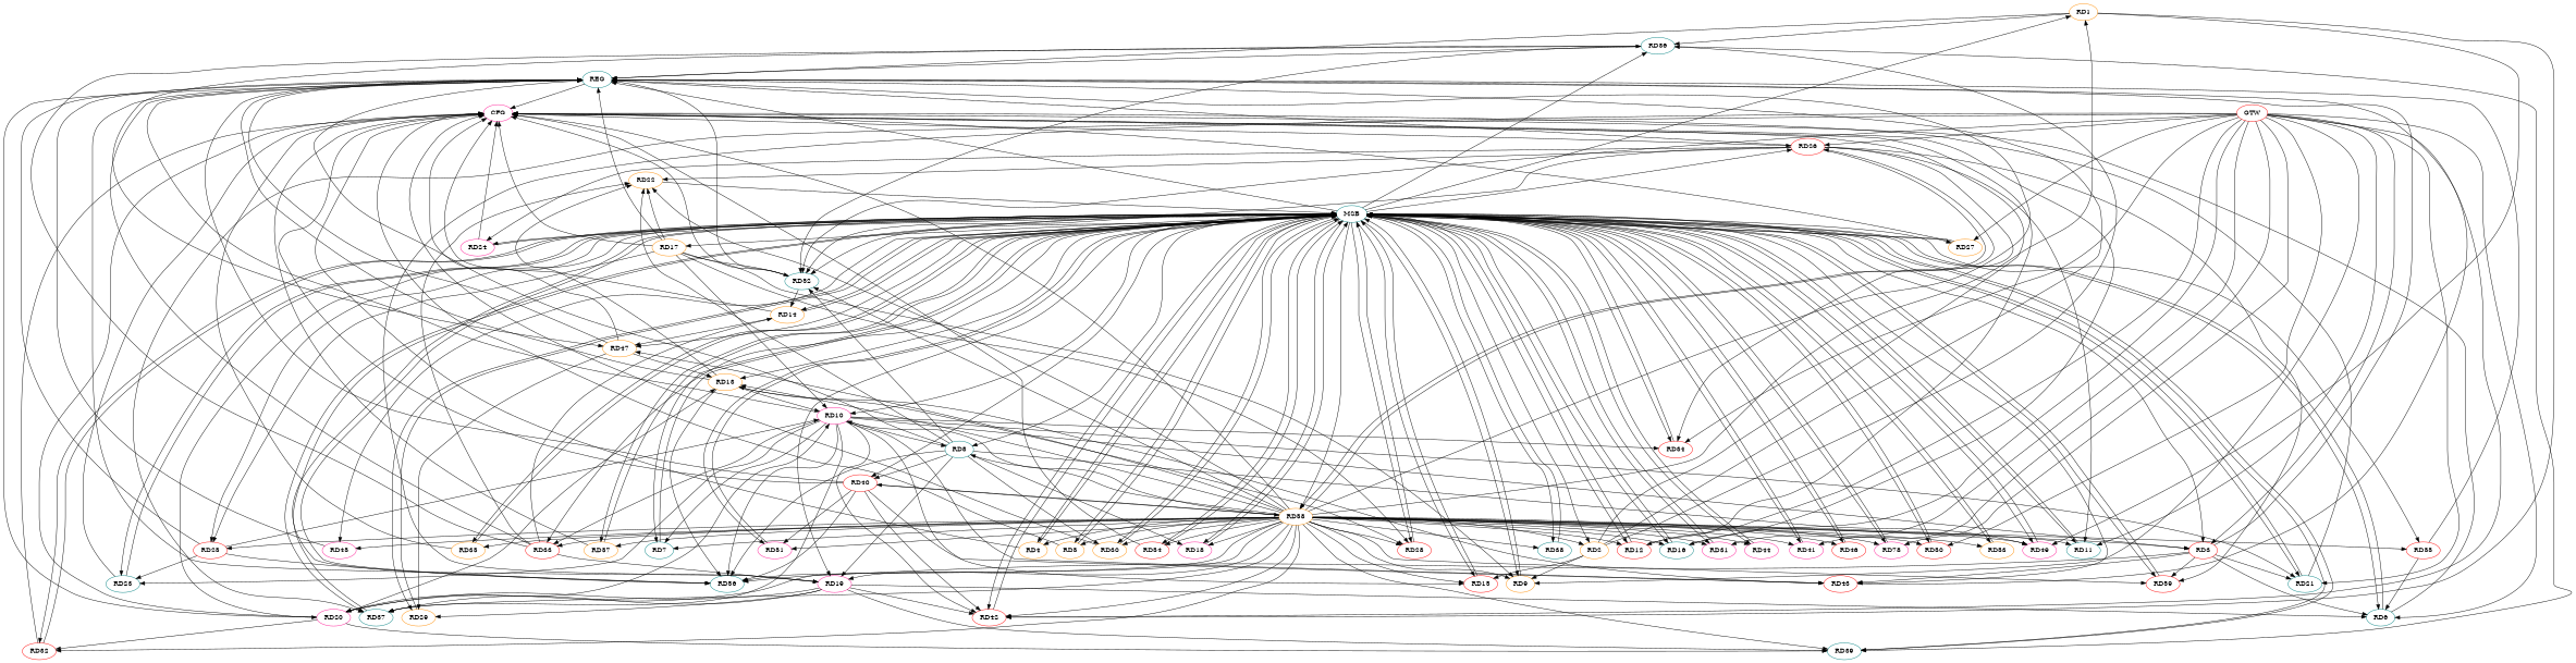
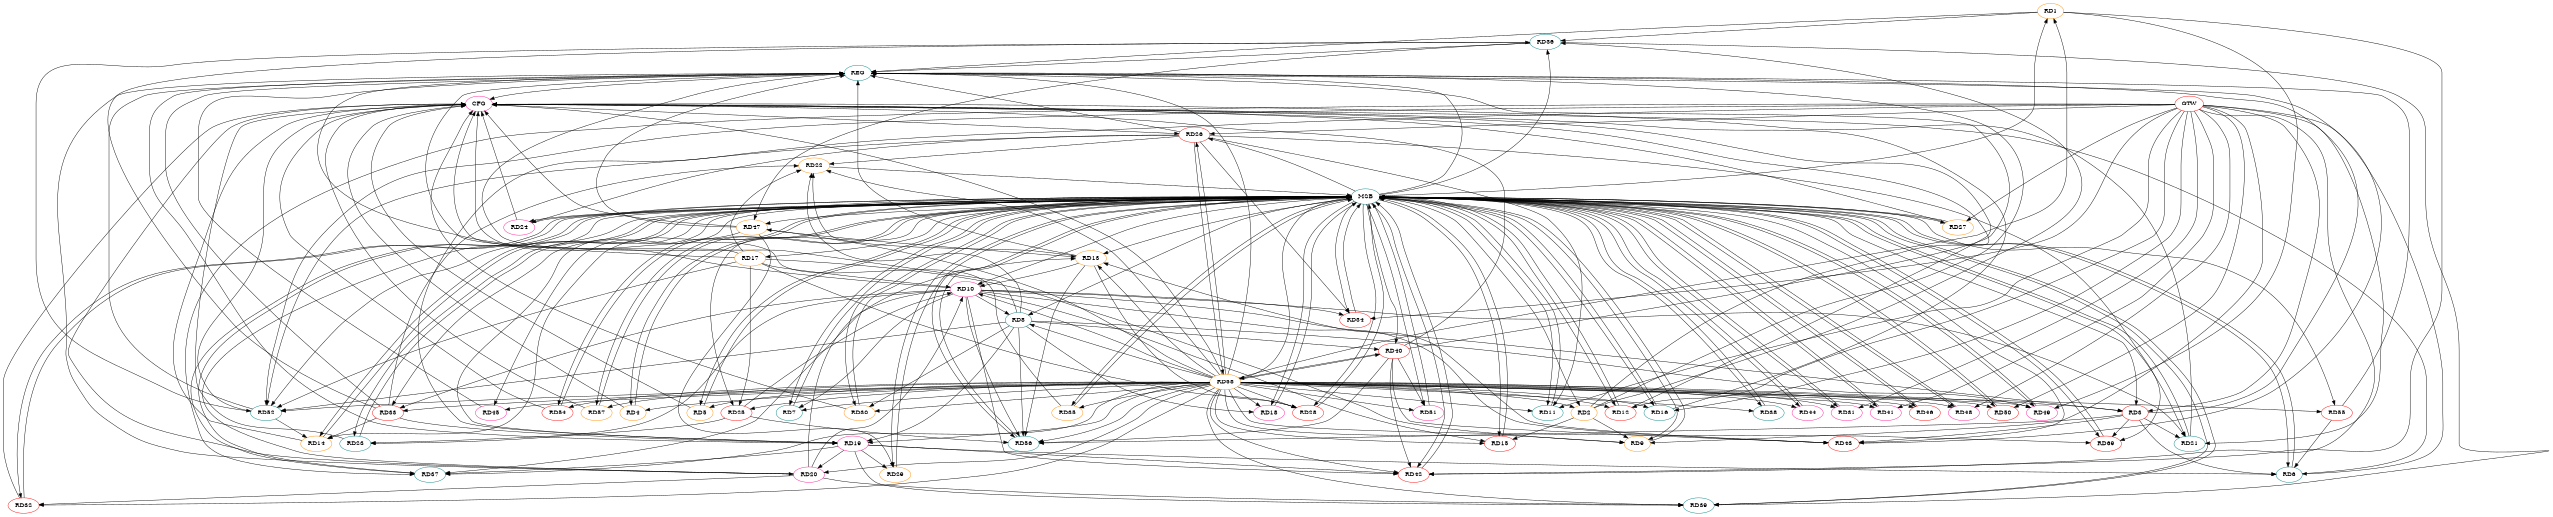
  strict digraph {
    node [color=red]
    n1 [color=darkorange label=RD1]
    n2 [color=teal label=RD36]
    n3 [label=RD42]
    n4 [color=deeppink label=RD49]
    n5 [color=teal label=REG]
    n6 [color=teal label=RD52]
    n7 [color=teal label=RD39]
    n8 [color=darkorange label=RD47]
    n9 [color=teal label=MSB]
    n10 [color=deeppink label=CFG]
    n11 [color=darkorange label=RD2]
    n12 [color=darkorange label=RD9]
    n13 [label=RD15]
    n14 [label=RD26]
    n15 [label=RD3]
    n16 [color=teal label=RD6]
    n17 [color=teal label=RD21]
    n18 [label=RD43]
    n19 [color=teal label=RD56]
-   n20 [label=RD59]
+   n20 [label=RD69]
    n21 [color=darkorange label=RD13]
    n22 [color=darkorange label=RD4]
    n23 [color=darkorange label=RD5]
    n24 [color=teal label=RD7]
    n25 [color=teal label=RD8]
    n26 [color=deeppink label=RD18]
    n27 [color=deeppink label=RD19]
    n28 [color=darkorange label=RD30]
    n29 [label=RD40]
    n30 [color=deeppink label=RD10]
    n31 [color=teal label=RD23]
    n32 [label=RD33]
    n33 [label=RD34]
    n34 [color=teal label=RD37]
    n35 [color=teal label=RD11]
    n36 [label=RD12]
    n37 [label=RD28]
    n38 [color=darkorange label=RD14]
    n39 [color=teal label=RD16]
    n40 [color=darkorange label=RD17]
    n41 [label=RD25]
    n42 [color=deeppink label=RD20]
    n43 [color=darkorange label=RD29]
    n44 [label=RD32]
    n45 [color=deeppink label=RD24]
    n46 [color=darkorange label=RD58]
    n47 [color=darkorange label=RD27]
    n48 [color=deeppink label=RD31]
    n49 [color=darkorange label=RD35]
    n50 [color=teal label=RD38]
    n51 [color=deeppink label=RD51]
    n52 [color=deeppink label=RD41]
    n53 [color=deeppink label=RD44]
    n54 [color=deeppink label=RD45]
    n55 [label=RD46]
-   n56 [color=deeppink label=RD78]
+   n56 [color=deeppink label=RD48]
    n57 [label=RD50]
-   n58 [color=darkorange label=RD53]
    n59 [label=RD54]
    n60 [label=RD55]
    n61 [color=darkorange label=RD57]
    n62 [color=darkorange label=RD22]
    n63 [label=GTW]
    n1 -> n2
    n1 -> n3
    n1 -> n4
    n1 -> n5
    n2 -> n5
    n2 -> n6
    n2 -> n7
    n2 -> n8
    n3 -> n9
    n4 -> n9
    n5 -> n10
    n6 -> n5
    n6 -> n10
    n6 -> n38
    n7 -> n9
    n8 -> n5
    n8 -> n10
    n8 -> n21
-   n38 -> n8
+   n8 -> n38
    n8 -> n43
    n9 -> n1
    n9 -> n2
    n9 -> n3
    n9 -> n4
    n9 -> n5
    n9 -> n6
    n9 -> n7
    n9 -> n8
    n9 -> n11
    n9 -> n12
    n9 -> n13
    n9 -> n14
    n9 -> n15
    n9 -> n16
    n9 -> n17
    n9 -> n18
    n9 -> n19
    n9 -> n20
    n9 -> n21
    n9 -> n22
    n9 -> n23
    n9 -> n24
    n9 -> n25
    n9 -> n26
    n9 -> n27
    n9 -> n28
    n9 -> n29
    n9 -> n30
    n9 -> n31
    n9 -> n32
    n9 -> n33
    n9 -> n34
    n9 -> n35
    n9 -> n36
    n9 -> n37
    n9 -> n38
    n9 -> n39
    n9 -> n40
    n9 -> n41
    n9 -> n42
    n9 -> n43
    n9 -> n44
    n9 -> n45
    n9 -> n46
    n9 -> n47
    n9 -> n48
    n9 -> n49
    n9 -> n50
    n9 -> n51
    n9 -> n52
    n9 -> n53
    n9 -> n54
    n9 -> n55
    n9 -> n56
    n9 -> n57
-   n9 -> n58
    n9 -> n59
    n9 -> n60
    n9 -> n61
    n10 -> n14
    n11 -> n2
    n11 -> n5
    n11 -> n10
    n11 -> n12
    n11 -> n13
    n12 -> n9
    n13 -> n9
    n14 -> n5
    n14 -> n6
    n14 -> n20
    n14 -> n33
    n14 -> n35
    n14 -> n45
    n14 -> n46
    n14 -> n62
    n15 -> n5
    n15 -> n16
    n15 -> n17
    n15 -> n18
    n15 -> n19
    n15 -> n20
    n16 -> n9
    n16 -> n10
    n17 -> n9
    n17 -> n10
    n18 -> n5
    n18 -> n21
    n19 -> n9
    n20 -> n9
    n21 -> n5
    n21 -> n19
    n21 -> n30
    n21 -> n37
    n21 -> n62
    n22 -> n9
    n22 -> n10
    n23 -> n9
    n23 -> n10
    n24 -> n9
    n25 -> n4
    n25 -> n5
    n25 -> n6
    n25 -> n19
    n25 -> n26
    n25 -> n27
    n25 -> n28
    n25 -> n29
    n25 -> n62
    n26 -> n9
    n27 -> n3
    n27 -> n5
    n27 -> n7
    n27 -> n16
    n27 -> n34
    n27 -> n42
    n27 -> n43
    n28 -> n9
    n28 -> n10
    n29 -> n3
    n29 -> n5
    n29 -> n10
    n29 -> n18
    n29 -> n19
    n29 -> n46
    n29 -> n51
    n30 -> n3
    n30 -> n5
    n30 -> n13
    n30 -> n15
    n30 -> n17
    n30 -> n18
    n30 -> n19
    n30 -> n24
    n30 -> n25
    n30 -> n31
    n30 -> n32
    n30 -> n33
    n30 -> n34
    n31 -> n9
    n31 -> n10
    n32 -> n2
    n32 -> n5
    n32 -> n27
    n32 -> n38
    n32 -> n62
    n33 -> n9
    n34 -> n9
    n35 -> n9
    n36 -> n9
    n36 -> n10
    n37 -> n9
    n38 -> n9
    n38 -> n10
    n39 -> n9
    n39 -> n10
    n40 -> n5
    n40 -> n6
    n40 -> n10
    n40 -> n12
    n40 -> n30
    n40 -> n37
    n40 -> n41
    n40 -> n62
-   n41 -> n5
    n41 -> n19
    n41 -> n30
    n41 -> n31
    n42 -> n5
    n42 -> n7
    n42 -> n10
    n42 -> n21
    n42 -> n30
    n42 -> n44
    n43 -> n9
    n44 -> n9
    n44 -> n10
    n45 -> n9
    n45 -> n10
    n46 -> n1
    n46 -> n3
    n46 -> n4
    n46 -> n5
    n46 -> n6
    n46 -> n7
    n46 -> n8
    n46 -> n10
    n46 -> n11
    n46 -> n12
    n46 -> n13
    n46 -> n14
    n46 -> n15
    n46 -> n19
    n46 -> n20
    n46 -> n21
    n46 -> n22
    n46 -> n23
    n46 -> n24
    n46 -> n25
    n46 -> n26
    n46 -> n27
    n46 -> n28
    n46 -> n29
    n46 -> n30
    n46 -> n32
    n46 -> n34
    n46 -> n35
    n46 -> n36
    n46 -> n37
    n46 -> n39
    n46 -> n41
    n46 -> n42
    n46 -> n44
    n46 -> n48
    n46 -> n49
    n46 -> n50
    n46 -> n51
    n46 -> n52
    n46 -> n53
    n46 -> n54
    n46 -> n55
    n46 -> n56
    n46 -> n57
-   n46 -> n58
    n46 -> n59
    n46 -> n60
    n46 -> n61
    n46 -> n62
    n47 -> n9
    n47 -> n10
    n48 -> n9
    n49 -> n9
    n49 -> n10
    n50 -> n9
    n51 -> n9
    n52 -> n9
    n53 -> n9
    n54 -> n5
    n55 -> n9
    n56 -> n9
    n57 -> n9
-   n58 -> n9
    n59 -> n9
    n59 -> n10
    n60 -> n5
    n60 -> n16
    n61 -> n9
    n61 -> n10
    n62 -> n9
    n63 -> n3
    n63 -> n6
    n63 -> n12
    n63 -> n14
    n63 -> n15
    n63 -> n16
    n63 -> n17
    n63 -> n27
    n63 -> n33
    n63 -> n34
    n63 -> n35
    n63 -> n36
    n63 -> n39
    n63 -> n47
    n63 -> n48
    n63 -> n52
    n63 -> n56
    n63 -> n57
  }
